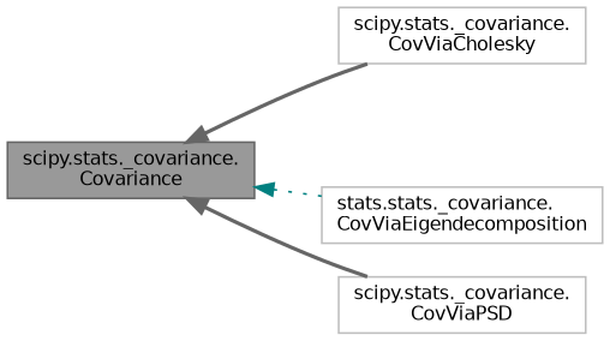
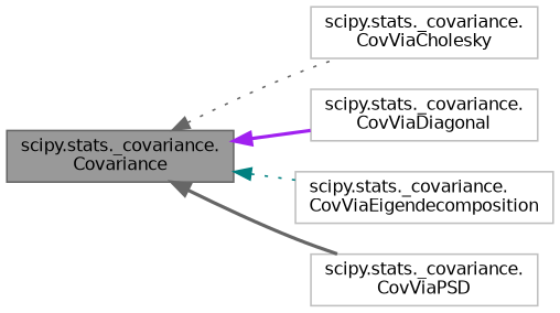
  digraph {
    rankdir=LR
    node [color=grey75 fillcolor=white fontname=Helvetica fontsize=10 shape=box style=filled]
    edge [color=gray40 dir=back fontname=Helvetica fontsize=10 labelfontname=Helvetica labelfontsize=10 style=dotted]
    n1 [color=gray40 fillcolor=grey60 fontcolor=black height=0.2 label="scipy.stats._covariance.\lCovariance" width=0.4]
    n2 [height=0.2 label="scipy.stats._covariance.\lCovViaCholesky" width=0.4]
-   n4 [height=0.2 label="stats.stats._covariance.\lCovViaEigendecomposition" width=0.4]
+   n3 [height=0.2 label="scipy.stats._covariance.\lCovViaDiagonal" width=0.4]
+   n4 [height=0.2 label="scipy.stats._covariance.\lCovViaEigendecomposition" width=0.4]
    n5 [height=0.2 label="scipy.stats._covariance.\lCovViaPSD" width=0.4]
-   n1 -> n2 [style=bold]
+   n1 -> n2
+   n1 -> n3 [color=purple style=bold]
    n1 -> n4 [color=teal]
    n1 -> n5 [style=bold]
  }
